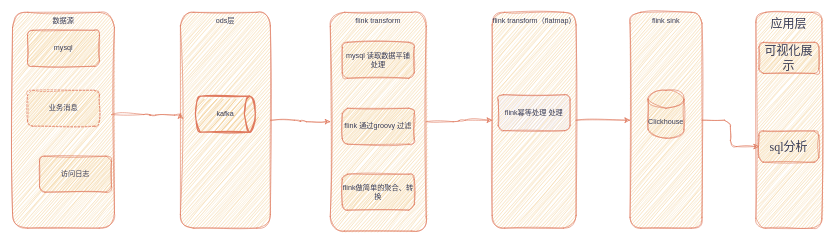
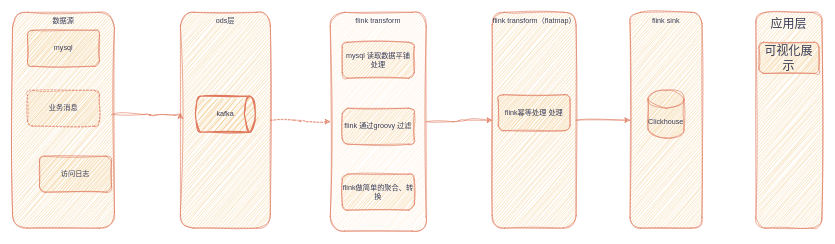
  <mxCell id="0" />
  <mxCell id="1" parent="0" />
  <mxCell id="2" style="edgeStyle=orthogonalEdgeStyle;rounded=1;orthogonalLoop=1;jettySize=auto;html=1;strokeColor=#E07A5F;fontColor=default;fillColor=#F2CC8F;sketch=1;curveFitting=1;jiggle=2;labelBackgroundColor=none;" edge="1" parent="1"><mxGeometry relative="1" as="geometry"><mxPoint x="185" y="190.537" as="sourcePoint" /><mxPoint x="300" y="188.46" as="targetPoint" /><Array as="points"><mxPoint x="249" y="190.46" /><mxPoint x="311" y="191.46" /></Array></mxGeometry></mxCell>
  <mxCell id="3" value="数据源" style="rounded=1;whiteSpace=wrap;html=1;strokeColor=#E07A5F;fontColor=#393C56;fillColor=#F2CC8F;verticalAlign=top;sketch=1;curveFitting=1;jiggle=2;labelBackgroundColor=none;" vertex="1" parent="1"><mxGeometry x="20" y="20" width="170" height="360" as="geometry" /></mxCell>
  <mxCell id="4" value="访问日志" style="rounded=1;whiteSpace=wrap;html=1;strokeColor=#E07A5F;fontColor=#393C56;fillColor=#F2CC8F;sketch=1;curveFitting=1;jiggle=2;labelBackgroundColor=none;" vertex="1" parent="1"><mxGeometry x="65" y="260" width="120" height="60" as="geometry" /></mxCell>
  <mxCell id="5" value="mysql" style="rounded=1;whiteSpace=wrap;html=1;strokeColor=#E07A5F;fontColor=#393C56;fillColor=#F2CC8F;sketch=1;curveFitting=1;jiggle=2;labelBackgroundColor=none;" vertex="1" parent="1"><mxGeometry x="45" y="50" width="120" height="60" as="geometry" /></mxCell>
  <mxCell id="6" value="业务消息" style="rounded=1;whiteSpace=wrap;html=1;strokeColor=#E07A5F;fontColor=#393C56;fillColor=#F2CC8F;sketch=1;curveFitting=1;jiggle=2;labelBackgroundColor=none;dashed=1;" vertex="1" parent="1"><mxGeometry x="45" y="150" width="120" height="60" as="geometry" /></mxCell>
- <mxCell id="7" value="" style="edgeStyle=orthogonalEdgeStyle;rounded=1;orthogonalLoop=1;jettySize=auto;html=1;strokeColor=#E07A5F;fontColor=default;fillColor=#F2CC8F;sketch=1;curveFitting=1;jiggle=2;labelBackgroundColor=none;" edge="1" parent="1" source="8" target="11"><mxGeometry relative="1" as="geometry" /></mxCell>
+ <mxCell id="7" value="" style="edgeStyle=orthogonalEdgeStyle;rounded=1;orthogonalLoop=1;jettySize=auto;html=1;strokeColor=#E07A5F;fontColor=default;fillColor=#F2CC8F;sketch=1;curveFitting=1;jiggle=2;labelBackgroundColor=none;dashed=1;" edge="1" parent="1" source="8" target="11"><mxGeometry relative="1" as="geometry" /></mxCell>
  <mxCell id="8" value="ods层" style="rounded=1;whiteSpace=wrap;html=1;strokeColor=#E07A5F;fontColor=#393C56;fillColor=#F2CC8F;verticalAlign=top;sketch=1;curveFitting=1;jiggle=2;labelBackgroundColor=none;" vertex="1" parent="1"><mxGeometry x="300" y="20" width="150" height="360" as="geometry" /></mxCell>
  <mxCell id="9" value="kafka" style="strokeWidth=2;html=1;shape=mxgraph.flowchart.direct_data;whiteSpace=wrap;strokeColor=#E07A5F;fontColor=#393C56;fillColor=#F2CC8F;sketch=1;curveFitting=1;jiggle=2;labelBackgroundColor=none;rounded=1;" vertex="1" parent="1"><mxGeometry x="325" y="160" width="100" height="60" as="geometry" /></mxCell>
  <mxCell id="10" value="" style="edgeStyle=orthogonalEdgeStyle;rounded=1;orthogonalLoop=1;jettySize=auto;html=1;strokeColor=#E07A5F;fontColor=default;fillColor=#F2CC8F;sketch=1;curveFitting=1;jiggle=2;labelBackgroundColor=none;" edge="1" parent="1" source="11" target="15"><mxGeometry relative="1" as="geometry" /></mxCell>
- <mxCell id="11" value="flink transform" style="rounded=1;whiteSpace=wrap;html=1;strokeColor=#E07A5F;fontColor=#393C56;fillColor=#F2CC8F;verticalAlign=top;sketch=1;curveFitting=1;jiggle=2;labelBackgroundColor=none;" vertex="1" parent="1"><mxGeometry x="550" y="20" width="160" height="365" as="geometry" /></mxCell>
+ <mxCell id="11" value="flink transform" style="rounded=1;whiteSpace=wrap;html=1;strokeColor=#E07A5F;fontColor=#393C56;fillColor=#ffe6cc;verticalAlign=top;sketch=1;curveFitting=1;jiggle=2;labelBackgroundColor=none;" vertex="1" parent="1"><mxGeometry x="550" y="20" width="160" height="365" as="geometry" /></mxCell>
  <mxCell id="12" value="flink 通过groovy 过滤" style="rounded=1;whiteSpace=wrap;html=1;strokeColor=#E07A5F;fontColor=#393C56;fillColor=#F2CC8F;sketch=1;curveFitting=1;jiggle=2;labelBackgroundColor=none;" vertex="1" parent="1"><mxGeometry x="570" y="180" width="120" height="60" as="geometry" /></mxCell>
  <mxCell id="13" value="flink做简单的聚合、转换" style="rounded=1;whiteSpace=wrap;html=1;strokeColor=#E07A5F;fontColor=#393C56;fillColor=#F2CC8F;sketch=1;curveFitting=1;jiggle=2;labelBackgroundColor=none;" vertex="1" parent="1"><mxGeometry x="570" y="290" width="120" height="60" as="geometry" /></mxCell>
  <mxCell id="14" value="" style="edgeStyle=orthogonalEdgeStyle;rounded=1;orthogonalLoop=1;jettySize=auto;html=1;strokeColor=#E07A5F;fontColor=default;fillColor=#F2CC8F;sketch=1;curveFitting=1;jiggle=2;labelBackgroundColor=none;" edge="1" parent="1" source="15" target="18"><mxGeometry relative="1" as="geometry" /></mxCell>
  <mxCell id="15" value="flink transform（flatmap）" style="rounded=1;whiteSpace=wrap;html=1;strokeColor=#E07A5F;fontColor=#393C56;fillColor=#F2CC8F;verticalAlign=top;sketch=1;curveFitting=1;jiggle=2;labelBackgroundColor=none;" vertex="1" parent="1"><mxGeometry x="820" y="20" width="140" height="360" as="geometry" /></mxCell>
- <mxCell id="16" value="flink幂等处理 处理" style="rounded=1;whiteSpace=wrap;html=1;strokeColor=#E07A5F;fontColor=#393C56;fillColor=#e1d5e7;sketch=1;curveFitting=1;jiggle=2;labelBackgroundColor=none;" vertex="1" parent="1"><mxGeometry x="830" y="157.5" width="120" height="60" as="geometry" /></mxCell>
- <mxCell id="17" value="" style="edgeStyle=orthogonalEdgeStyle;rounded=1;sketch=1;hachureGap=4;jiggle=2;curveFitting=1;orthogonalLoop=1;jettySize=auto;html=1;strokeColor=#E07A5F;fontFamily=Architects Daughter;fontSource=https%3A%2F%2Ffonts.googleapis.com%2Fcss%3Ffamily%3DArchitects%2BDaughter;fontSize=16;fontColor=#393C56;fillColor=#F2CC8F;" edge="1" parent="1" source="18" target="22"><mxGeometry relative="1" as="geometry" /></mxCell>
+ <mxCell id="16" value="flink幂等处理 处理" style="rounded=1;whiteSpace=wrap;html=1;strokeColor=#E07A5F;fontColor=#393C56;fillColor=#F2CC8F;sketch=1;curveFitting=1;jiggle=2;labelBackgroundColor=none;" vertex="1" parent="1"><mxGeometry x="830" y="157.5" width="120" height="60" as="geometry" /></mxCell>
  <mxCell id="18" value="flink sink" style="rounded=1;whiteSpace=wrap;html=1;strokeColor=#E07A5F;fontColor=#393C56;fillColor=#F2CC8F;verticalAlign=top;sketch=1;curveFitting=1;jiggle=2;labelBackgroundColor=none;" vertex="1" parent="1"><mxGeometry x="1050" y="20" width="120" height="360" as="geometry" /></mxCell>
  <mxCell id="19" value="Clickhouse" style="shape=cylinder3;whiteSpace=wrap;html=1;boundedLbl=1;backgroundOutline=1;size=15;strokeColor=#E07A5F;fontColor=#393C56;fillColor=#F2CC8F;sketch=1;curveFitting=1;jiggle=2;labelBackgroundColor=none;rounded=1;" vertex="1" parent="1"><mxGeometry x="1080" y="150" width="60" height="80" as="geometry" /></mxCell>
  <mxCell id="20" value="应用层" style="rounded=1;whiteSpace=wrap;html=1;sketch=1;hachureGap=4;jiggle=2;curveFitting=1;strokeColor=#E07A5F;fontFamily=Architects Daughter;fontSource=https%3A%2F%2Ffonts.googleapis.com%2Fcss%3Ffamily%3DArchitects%2BDaughter;fontSize=20;fontColor=#393C56;fillColor=#F2CC8F;verticalAlign=top;" vertex="1" parent="1"><mxGeometry x="1260" y="20" width="110" height="360" as="geometry" /></mxCell>
  <mxCell id="21" value="可视化展示" style="rounded=1;whiteSpace=wrap;html=1;sketch=1;hachureGap=4;jiggle=2;curveFitting=1;strokeColor=#E07A5F;fontFamily=Architects Daughter;fontSource=https%3A%2F%2Ffonts.googleapis.com%2Fcss%3Ffamily%3DArchitects%2BDaughter;fontSize=20;fontColor=#393C56;fillColor=#F2CC8F;" vertex="1" parent="1"><mxGeometry x="1265" y="70" width="100" height="52" as="geometry" /></mxCell>
- <mxCell id="22" value="sql分析" style="rounded=1;whiteSpace=wrap;html=1;sketch=1;hachureGap=4;jiggle=2;curveFitting=1;strokeColor=#E07A5F;fontFamily=Architects Daughter;fontSource=https%3A%2F%2Ffonts.googleapis.com%2Fcss%3Ffamily%3DArchitects%2BDaughter;fontSize=20;fontColor=#393C56;fillColor=#F2CC8F;" vertex="1" parent="1"><mxGeometry x="1265" y="218" width="100" height="52" as="geometry" /></mxCell>
  <mxCell id="23" value="&lt;font face=&quot;Helvetica&quot; style=&quot;font-size: 12px;&quot;&gt;mysql 读取数据平铺处理&lt;/font&gt;" style="rounded=1;whiteSpace=wrap;html=1;sketch=1;hachureGap=4;jiggle=2;curveFitting=1;strokeColor=#E07A5F;fontFamily=Architects Daughter;fontSource=https%3A%2F%2Ffonts.googleapis.com%2Fcss%3Ffamily%3DArchitects%2BDaughter;fontSize=12;fontColor=#393C56;fillColor=#F2CC8F;" vertex="1" parent="1"><mxGeometry x="570" y="70" width="120" height="60" as="geometry" /></mxCell>
